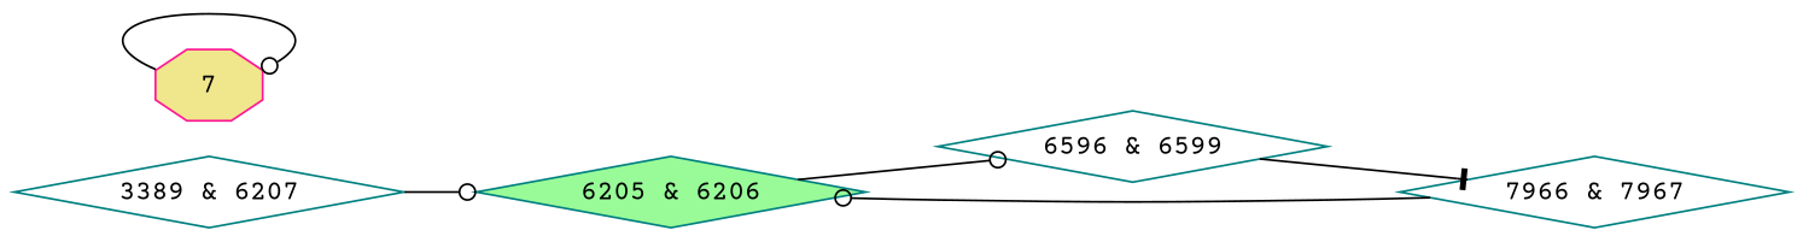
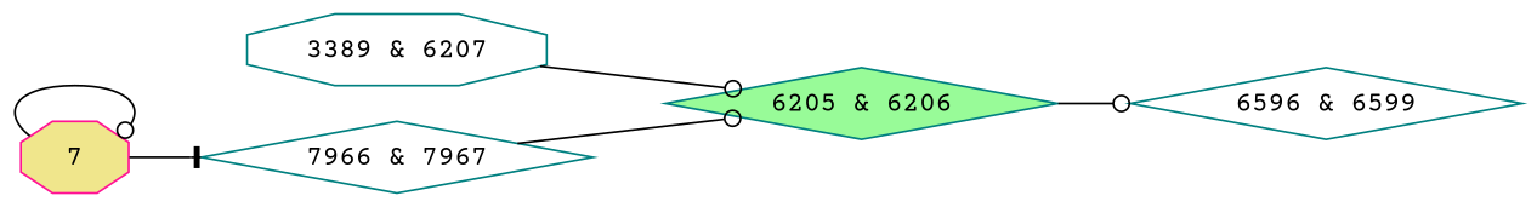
  digraph {
    fontname="Courier Prime"
    rankdir=LR
    node [color=teal fillcolor=white fontname="Courier Prime" shape=diamond style=filled]
    edge [arrowhead=odot fontname="Courier Prime"]
-   n1 [label="3389 & 6207"]
+   n1 [label="3389 & 6207" shape=octagon]
    n2 [fillcolor=palegreen label="6205 & 6206"]
    n3 [label="6596 & 6599"]
    n4 [label="7966 & 7967"]
    n5 [color=deeppink fillcolor=khaki label=7 shape=octagon]
    n1 -> n2
    n2 -> n3
    n4 -> n2
-   n3 -> n4 [arrowhead=tee]
+   n5 -> n4 [arrowhead=tee]
    n5 -> n5
  }
